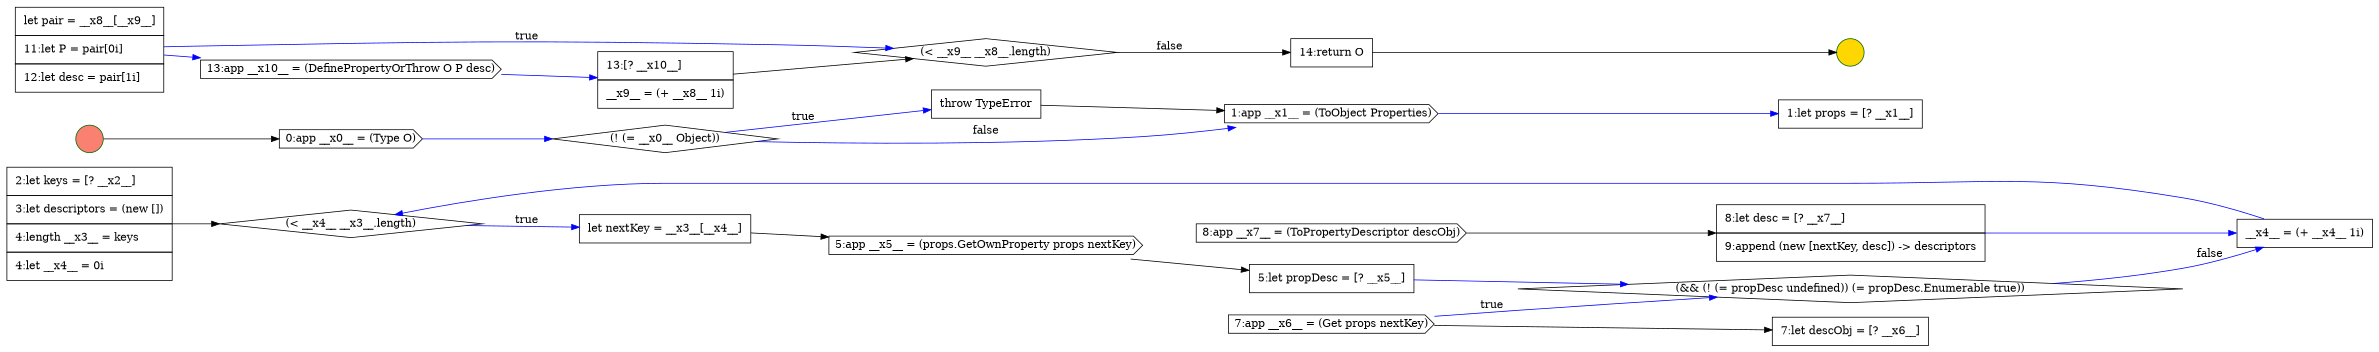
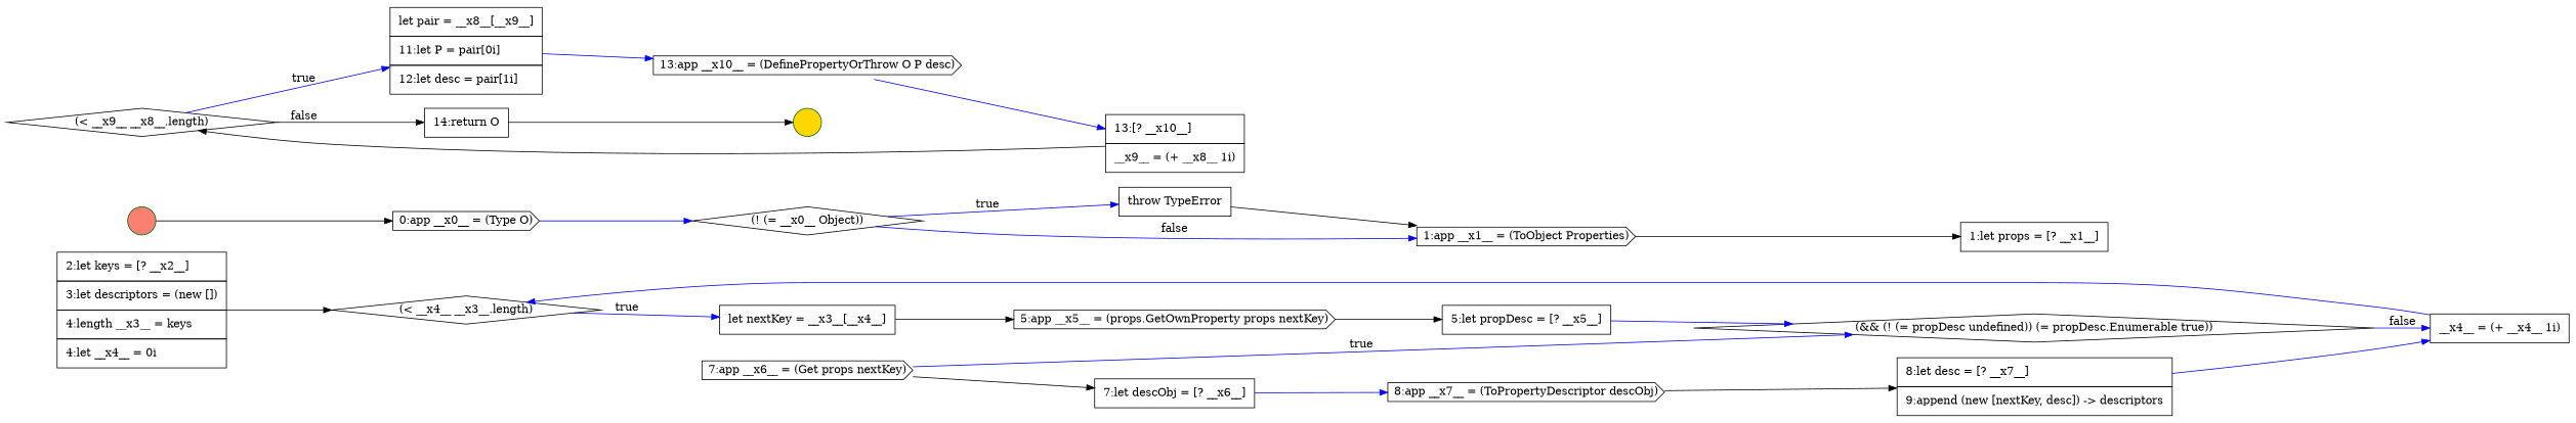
  digraph {
    rankdir=LR
    node [color=black fillcolor=white shape=none style=filled]
    edge [color=blue]
    n1 [label=<<font color="black">     <table border="0" cellborder="1" cellspacing="0" cellpadding="10">       <tr><td align="left">2:let keys = [? __x2__]</td></tr>       <tr><td align="left">3:let descriptors = (new [])</td></tr>       <tr><td align="left">4:length __x3__ = keys</td></tr>       <tr><td align="left">4:let __x4__ = 0i</td></tr>     </table>   </font>> margin=0]
    n2 [label=<<font color="black">(&lt; __x4__ __x3__.length)</font>> shape=diamond]
    n3 [label=<<font color="black">     <table border="0" cellborder="1" cellspacing="0" cellpadding="10">       <tr><td align="left">__x4__ = (+ __x4__ 1i)</td></tr>     </table>   </font>> margin=0]
    n4 [label=<<font color="black">     <table border="0" cellborder="1" cellspacing="0" cellpadding="10">       <tr><td align="left">let nextKey = __x3__[__x4__]</td></tr>     </table>   </font>> margin=0]
    n5 [label=<<font color="black">(! (= __x0__ Object))</font>> shape=diamond]
    n6 [label=<<font color="black">     <table border="0" cellborder="1" cellspacing="0" cellpadding="10">       <tr><td align="left">throw TypeError</td></tr>     </table>   </font>> margin=0]
    n7 [label=<<font color="black">1:app __x1__ = (ToObject Properties)</font>> shape=cds]
    n8 [label=<<font color="black">     <table border="0" cellborder="1" cellspacing="0" cellpadding="10">       <tr><td align="left">1:let props = [? __x1__]</td></tr>     </table>   </font>> margin=0]
    n9 [label=<<font color="black">(&lt; __x9__ __x8__.length)</font>> shape=diamond]
    n10 [label=<<font color="black">     <table border="0" cellborder="1" cellspacing="0" cellpadding="10">       <tr><td align="left">let pair = __x8__[__x9__]</td></tr>       <tr><td align="left">11:let P = pair[0i]</td></tr>       <tr><td align="left">12:let desc = pair[1i]</td></tr>     </table>   </font>> margin=0]
    n11 [label=<<font color="black">     <table border="0" cellborder="1" cellspacing="0" cellpadding="10">       <tr><td align="left">14:return O</td></tr>     </table>   </font>> margin=0]
    n12 [label=<<font color="black">     <table border="0" cellborder="1" cellspacing="0" cellpadding="10">       <tr><td align="left">7:let descObj = [? __x6__]</td></tr>     </table>   </font>> margin=0]
    n13 [label=<<font color="black">8:app __x7__ = (ToPropertyDescriptor descObj)</font>> shape=cds]
    n14 [label=<<font color="black">     <table border="0" cellborder="1" cellspacing="0" cellpadding="10">       <tr><td align="left">8:let desc = [? __x7__]</td></tr>       <tr><td align="left">9:append (new [nextKey, desc]) -&gt; descriptors</td></tr>     </table>   </font>> margin=0]
    n15 [label=<<font color="black">     <table border="0" cellborder="1" cellspacing="0" cellpadding="10">       <tr><td align="left">13:[? __x10__]</td></tr>       <tr><td align="left">__x9__ = (+ __x8__ 1i)</td></tr>     </table>   </font>> margin=0]
    n16 [color=darkgreen fillcolor=salmon label=" " shape=circle]
    n17 [label=<<font color="black">0:app __x0__ = (Type O)</font>> shape=cds]
    n18 [label=<<font color="black">13:app __x10__ = (DefinePropertyOrThrow O P desc)</font>> shape=cds]
    n19 [label=<<font color="black">7:app __x6__ = (Get props nextKey)</font>> shape=cds]
    n20 [label=<<font color="black">(&amp;&amp; (! (= propDesc undefined)) (= propDesc.Enumerable true))</font>> shape=diamond]
    n21 [label=<<font color="black">5:app __x5__ = (props.GetOwnProperty props nextKey)</font>> shape=cds]
    n22 [label=<<font color="black">     <table border="0" cellborder="1" cellspacing="0" cellpadding="10">       <tr><td align="left">5:let propDesc = [? __x5__]</td></tr>     </table>   </font>> margin=0]
    n23 [color=darkgreen fillcolor=gold label=" " shape=circle]
    n1 -> n2 [color=black]
    n2 -> n4 [label=<<font color="black">true</font>>]
    n3 -> n2
    n4 -> n21 [color=black]
    n5 -> n6 [label=<<font color="black">true</font>>]
    n5 -> n7 [label=<<font color="black">false</font>>]
    n6 -> n7 [color=black]
-   n7 -> n8
-   n10 -> n9 [label=<<font color="black">true</font>>]
+   n7 -> n8 [color=black]
+   n9 -> n10 [label=<<font color="black">true</font>>]
    n9 -> n11 [color=black label=<<font color="black">false</font>>]
    n10 -> n18
    n11 -> n23 [color=black]
+   n12 -> n13
    n13 -> n14 [color=black]
    n14 -> n3
    n15 -> n9 [color=black]
    n16 -> n17 [color=black]
    n17 -> n5
    n18 -> n15
    n19 -> n12 [color=black]
    n19 -> n20 [label=<<font color="black">true</font>>]
    n20 -> n3 [label=<<font color="black">false</font>>]
    n21 -> n22 [color=black]
    n22 -> n20
  }
